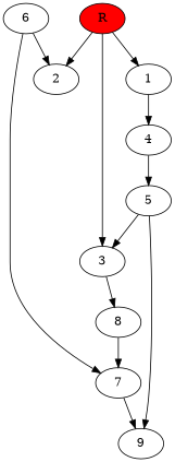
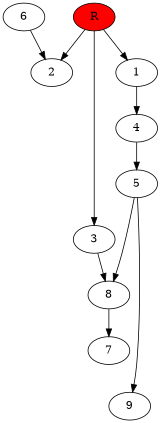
  digraph {
    1
    4
    5
    6
    7
    2
    3
    8
    9
    R [fillcolor="#ff0000" style=filled]
    1 -> 4
    4 -> 5
-   5 -> 3
+   5 -> 8
    5 -> 9
-   6 -> 7
    6 -> 2
-   7 -> 9
    3 -> 8
    8 -> 7
    R -> 1
    R -> 2
    R -> 3
  }
